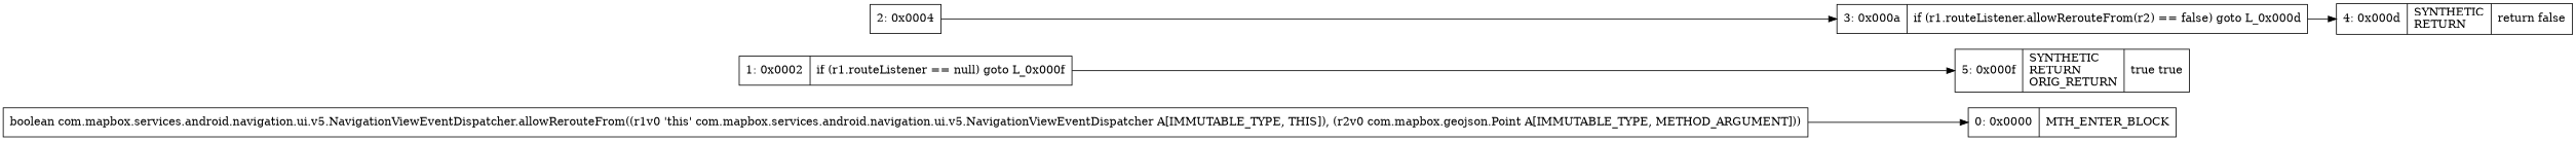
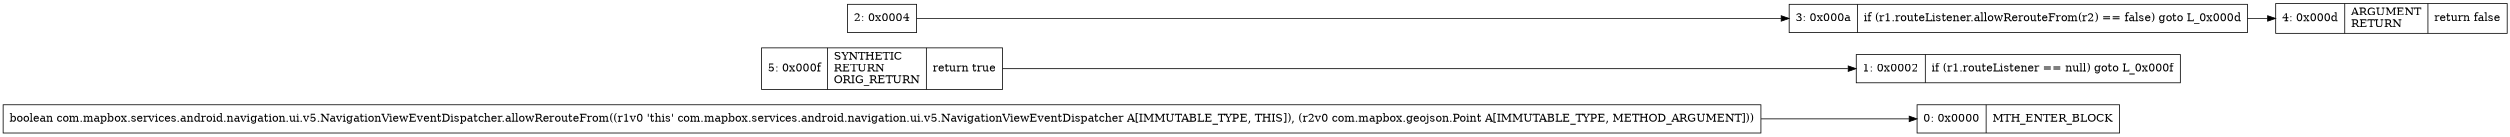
  digraph {
    rankdir=LR
    node [shape=record]
    n1 [label="{0\:\ 0x0000|MTH_ENTER_BLOCK\l}"]
    n2 [label="{1\:\ 0x0002|if (r1.routeListener == null) goto L_0x000f\l}"]
-   n3 [label="{5\:\ 0x000f|SYNTHETIC\lRETURN\lORIG_RETURN\l|true true\l}"]
+   n3 [label="{5\:\ 0x000f|SYNTHETIC\lRETURN\lORIG_RETURN\l|return true\l}"]
    n4 [label="{2\:\ 0x0004}"]
    n5 [label="{3\:\ 0x000a|if (r1.routeListener.allowRerouteFrom(r2) == false) goto L_0x000d\l}"]
-   n6 [label="{4\:\ 0x000d|SYNTHETIC\lRETURN\l|return false\l}"]
+   n6 [label="{4\:\ 0x000d|ARGUMENT\lRETURN\l|return false\l}"]
    n7 [label="{boolean com.mapbox.services.android.navigation.ui.v5.NavigationViewEventDispatcher.allowRerouteFrom((r1v0 'this' com.mapbox.services.android.navigation.ui.v5.NavigationViewEventDispatcher A[IMMUTABLE_TYPE, THIS]), (r2v0 com.mapbox.geojson.Point A[IMMUTABLE_TYPE, METHOD_ARGUMENT])) }"]
-   n2 -> n3
+   n3 -> n2
    n4 -> n5
    n5 -> n6
    n7 -> n1
  }
